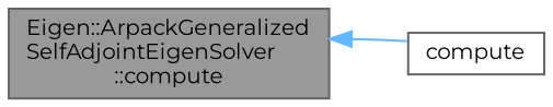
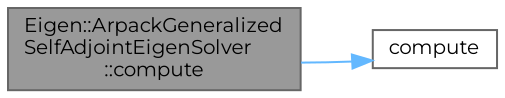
  digraph {
    rankdir=LR
    fontname=Montserrat
    node [fontname=Montserrat fontsize=10 shape=box style=filled]
    n1 [color=gray40 fillcolor=grey60 fontcolor=black height=0.2 label="Eigen::ArpackGeneralized\lSelfAdjointEigenSolver\l::compute" width=0.4]
    n2 [color=grey40 fillcolor=white height=0.2 label=compute width=0.4]
-   n2 -> n1 [color=steelblue1 fontname=Montserrat fontsize=10 labelfontname=Helvetica labelfontsize=10 style=solid]
+   n1 -> n2 [color=steelblue1 fontname=Montserrat fontsize=10 labelfontname=Helvetica labelfontsize=10 style=solid]
  }
